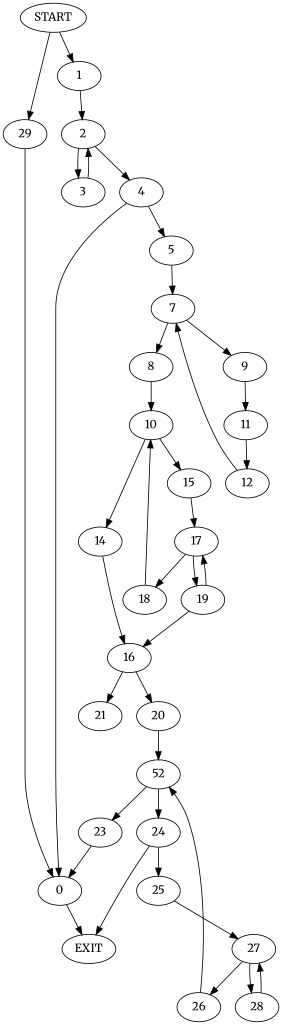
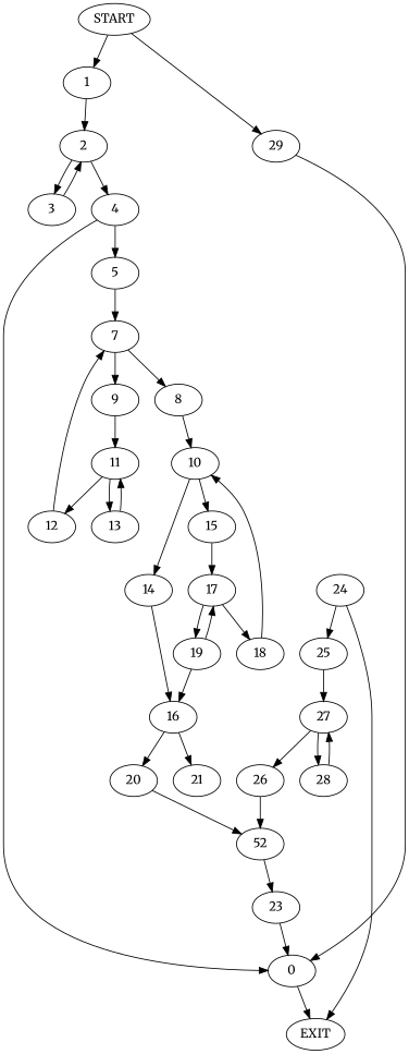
  digraph {
    fontname=Merriweather
    node [fontname=Merriweather]
    edge [fontname=Merriweather]
    n1 [label=START]
    1
    29
    2
    n5 [label=0]
    n6 [label=EXIT]
    3
    4
    5
    7
    8
    9
    10
    11
    14
    15
    12
+   13
    16
    17
    20
    21
    18
    19
    n25 [label=52]
    23
    24
    25
    27
    26
    28
    n1 -> 1
    n1 -> 29
    1 -> 2
    29 -> n5
    2 -> 3
    2 -> 4
    n5 -> n6
    3 -> 2
    4 -> n5
    4 -> 5
    5 -> 7
    7 -> 8
    7 -> 9
    8 -> 10
    9 -> 11
    10 -> 14
    10 -> 15
    11 -> 12
+   11 -> 13
    14 -> 16
    15 -> 17
    12 -> 7
+   13 -> 11
    16 -> 20
    16 -> 21
    17 -> 18
    17 -> 19
    20 -> n25
    18 -> 10
    19 -> 16
    19 -> 17
    n25 -> 23
-   n25 -> 24
    23 -> n5
    24 -> n6
    24 -> 25
    25 -> 27
    27 -> 26
    27 -> 28
    26 -> n25
    28 -> 27
  }
